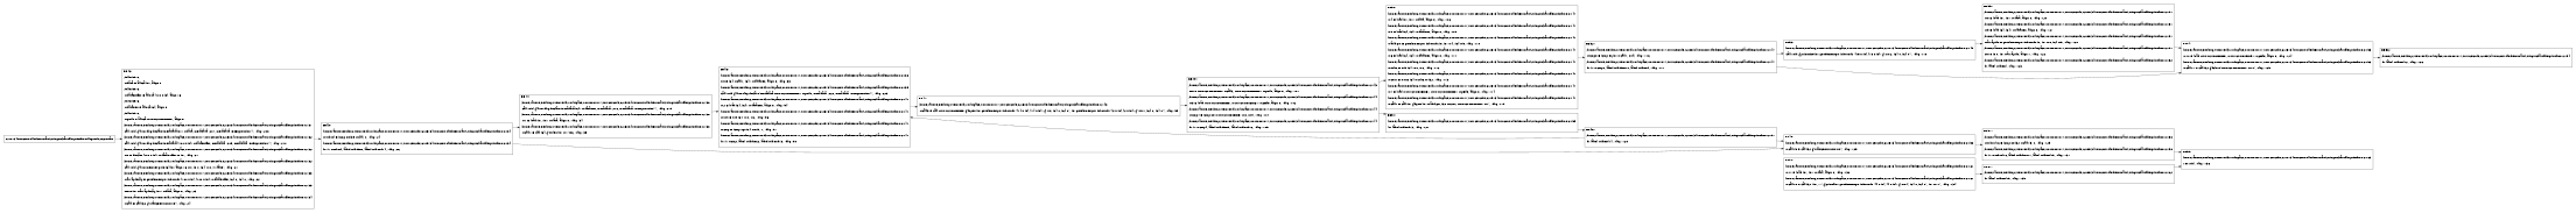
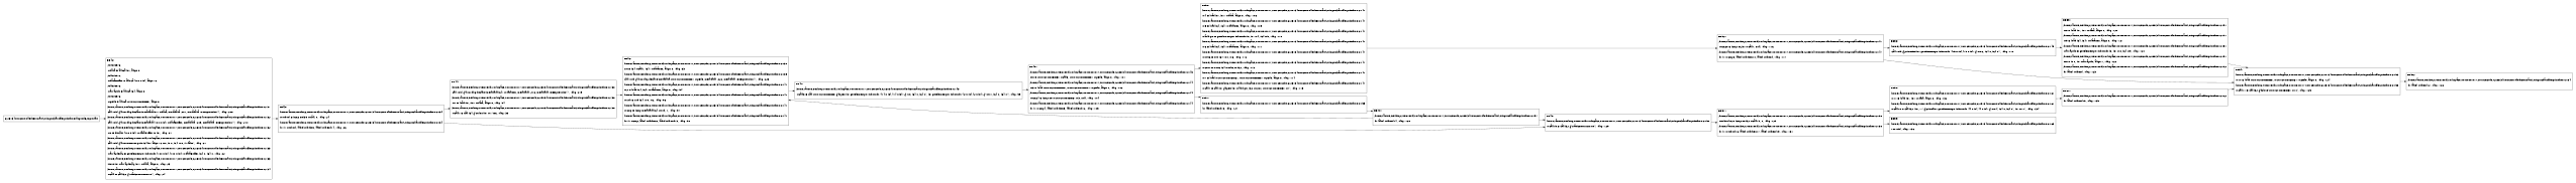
  digraph {
    rankdir=LR
    node [shape=record]
    n1 [label="{CWE134_Uncontrolled_Format_String__char_file_printf_08_ll_goodB2G2_start}"]
-   n2 [label="{BB42:\l\l/:94515976\l\n  %data = alloca i8*, align 8\l\n/:94515976\l\n  %dataBuffer = alloca [100 x i8], align 16\l\n/:94515976\l\n  %dataLen = alloca i64, align 8\l\n/:94515976\l\n  %pFile = alloca %struct._IO_FILE*, align 8\l\n/home/raoxue/Desktop/MemVerif/workspace/000_080_017/source_code/CWE134_Uncontrolled_Format_String__char_file_printf_08.c:131\l\n  call void @llvm.dbg.declare(metadata i8** %data, metadata !207, metadata !DIExpression()), !dbg !208\l\n/home/raoxue/Desktop/MemVerif/workspace/000_080_017/source_code/CWE134_Uncontrolled_Format_String__char_file_printf_08.c:132\l\n  call void @llvm.dbg.declare(metadata [100 x i8]* %dataBuffer, metadata !209, metadata !DIExpression()), !dbg !210\l\n/home/raoxue/Desktop/MemVerif/workspace/000_080_017/source_code/CWE134_Uncontrolled_Format_String__char_file_printf_08.c:132\l\n  %0 = bitcast [100 x i8]* %dataBuffer to i8*, !dbg !21\l\n/home/raoxue/Desktop/MemVerif/workspace/000_080_017/source_code/CWE134_Uncontrolled_Format_String__char_file_printf_08.c:132\l\n  call void @llvm.memset.p0i8.i64(i8* align 16 %0, i8 0, i64 100, i1 false), !dbg !21\l\n/home/raoxue/Desktop/MemVerif/workspace/000_080_017/source_code/CWE134_Uncontrolled_Format_String__char_file_printf_08.c:133\l\n  %arraydecay = getelementptr inbounds [100 x i8], [100 x i8]* %dataBuffer, i64 0, i64 0, !dbg !22\l\n/home/raoxue/Desktop/MemVerif/workspace/000_080_017/source_code/CWE134_Uncontrolled_Format_String__char_file_printf_08.c:133\l\n  store i8* %arraydecay, i8** %data, align 8, !dbg !23\l\n/home/raoxue/Desktop/MemVerif/workspace/000_080_017/source_code/CWE134_Uncontrolled_Format_String__char_file_printf_08.c:134\l\n  %call = call i32 @staticReturnsTrue(), !dbg !24\l\n}"]
+   n2 [label="{BB42:\l\l/:94515976\l\n  %data = alloca i8*, align 8\l\n/:94515976\l\n  %dataBuffer = alloca [100 x i8], align 16\l\n/:94515976\l\n  %arrayidx = alloca i64, align 8\l\n/:94515976\l\n  %pFile = alloca %struct._IO_FILE*, align 8\l\n/home/raoxue/Desktop/MemVerif/workspace/000_080_017/source_code/CWE134_Uncontrolled_Format_String__char_file_printf_08.c:131\l\n  call void @llvm.dbg.declare(metadata i8** %data, metadata !207, metadata !DIExpression()), !dbg !208\l\n/home/raoxue/Desktop/MemVerif/workspace/000_080_017/source_code/CWE134_Uncontrolled_Format_String__char_file_printf_08.c:132\l\n  call void @llvm.dbg.declare(metadata [100 x i8]* %dataBuffer, metadata !209, metadata !DIExpression()), !dbg !210\l\n/home/raoxue/Desktop/MemVerif/workspace/000_080_017/source_code/CWE134_Uncontrolled_Format_String__char_file_printf_08.c:132\l\n  %0 = bitcast [100 x i8]* %dataBuffer to i8*, !dbg !21\l\n/home/raoxue/Desktop/MemVerif/workspace/000_080_017/source_code/CWE134_Uncontrolled_Format_String__char_file_printf_08.c:132\l\n  call void @llvm.memset.p0i8.i64(i8* align 16 %0, i8 0, i64 100, i1 false), !dbg !21\l\n/home/raoxue/Desktop/MemVerif/workspace/000_080_017/source_code/CWE134_Uncontrolled_Format_String__char_file_printf_08.c:133\l\n  %arraydecay = getelementptr inbounds [100 x i8], [100 x i8]* %dataBuffer, i64 0, i64 0, !dbg !22\l\n/home/raoxue/Desktop/MemVerif/workspace/000_080_017/source_code/CWE134_Uncontrolled_Format_String__char_file_printf_08.c:133\l\n  store i8* %arraydecay, i8** %data, align 8, !dbg !23\l\n/home/raoxue/Desktop/MemVerif/workspace/000_080_017/source_code/CWE134_Uncontrolled_Format_String__char_file_printf_08.c:134\l\n  %call = call i32 @staticReturnsTrue(), !dbg !24\l\n}"]
    n3 [label="{BB43:\l\l/home/raoxue/Desktop/MemVerif/workspace/000_080_017/source_code/CWE134_Uncontrolled_Format_String__char_file_printf_08.c:134\l\n  %tobool = icmp ne i39 %call, 0, !dbg !24\l\n/home/raoxue/Desktop/MemVerif/workspace/000_080_017/source_code/CWE134_Uncontrolled_Format_String__char_file_printf_08.c:134\l\n  br i1 %tobool, label %if.then, label %if.end14, !dbg !26\l\n}"]
    n4 [label="{BB44:\l\l/home/raoxue/Desktop/MemVerif/workspace/000_080_017/source_code/CWE134_Uncontrolled_Format_String__char_file_printf_08.c:138\l\n  call void @llvm.dbg.declare(metadata i64* %dataLen, metadata !216, metadata !DIExpression()), !dbg !219\l\n/home/raoxue/Desktop/MemVerif/workspace/000_080_017/source_code/CWE134_Uncontrolled_Format_String__char_file_printf_08.c:138\l\n  %1 = load i8*, i8** %data, align 8, !dbg !34\l\n/home/raoxue/Desktop/MemVerif/workspace/000_080_017/source_code/CWE134_Uncontrolled_Format_String__char_file_printf_08.c:138\l\n  %call1 = call i64 @strlen(i8* %1) #6, !dbg !35\l\n}"]
    n5 [label="{BB45:\l\l/home/raoxue/Desktop/MemVerif/workspace/000_080_017/source_code/CWE134_Uncontrolled_Format_String__char_file_printf_08.c:158\l\n  %call15 = call i32 @staticReturnsTrue(), !dbg !129\l\n}"]
-   n6 [label="{BB46:\l\l/home/raoxue/Desktop/MemVerif/workspace/000_080_017/source_code/CWE134_Uncontrolled_Format_String__char_file_printf_08.c:138\l\n  store i64 %call1, i64* %dataLen, align 8, !dbg !33\l\n/home/raoxue/Desktop/MemVerif/workspace/000_080_017/source_code/CWE134_Uncontrolled_Format_String__char_file_printf_08.c:139\l\n  call void @llvm.dbg.declare(metadata %struct._IO_FILE** %pFile, metadata !222, metadata !DIExpression()), !dbg !223\l\n/home/raoxue/Desktop/MemVerif/workspace/000_080_017/source_code/CWE134_Uncontrolled_Format_String__char_file_printf_08.c:141\l\n  %2 = load i64, i64* %dataLen, align 8, !dbg !94\l\n/home/raoxue/Desktop/MemVerif/workspace/000_080_017/source_code/CWE134_Uncontrolled_Format_String__char_file_printf_08.c:141\l\n  %sub = sub i64 100, %2, !dbg !96\l\n/home/raoxue/Desktop/MemVerif/workspace/000_080_017/source_code/CWE134_Uncontrolled_Format_String__char_file_printf_08.c:141\l\n  %cmp = icmp ugt i64 %sub, 1, !dbg !97\l\n/home/raoxue/Desktop/MemVerif/workspace/000_080_017/source_code/CWE134_Uncontrolled_Format_String__char_file_printf_08.c:141\l\n  br i1 %cmp, label %if.then2, label %if.end13, !dbg !98\l\n}"]
+   n6 [label="{BB46:\l\l/home/raoxue/Desktop/MemVerif/workspace/000_080_017/source_code/CWE134_Uncontrolled_Format_String__char_file_printf_08.c:138\l\n  store i64 %call1, i64* %dataLen, align 8, !dbg !33\l\n/home/raoxue/Desktop/MemVerif/workspace/000_080_017/source_code/CWE134_Uncontrolled_Format_String__char_file_printf_08.c:139\l\n  call void @llvm.dbg.declare(metadata %struct._IO_FILE** %pFile, metadata !222, metadata !DIExpression()), !dbg !223\l\n/home/raoxue/Desktop/MemVerif/workspace/000_080_017/source_code/CWE134_Uncontrolled_Format_String__char_file_printf_08.c:141\l\n  %2 = load i64, i64* %dataLen, align 8, !dbg !94\l\n/home/raoxue/Desktop/MemVerif/workspace/000_080_017/source_code/CWE134_Uncontrolled_Format_String__char_file_printf_08.c:141\l\n  %sub = sub i64 100, %2, !dbg !96\l\n/home/raoxue/Desktop/MemVerif/workspace/000_080_017/source_code/CWE134_Uncontrolled_Format_String__char_file_printf_08.c:141\l\n  %cmp = icmp metadata i64 %sub, 1, !dbg !97\l\n/home/raoxue/Desktop/MemVerif/workspace/000_080_017/source_code/CWE134_Uncontrolled_Format_String__char_file_printf_08.c:141\l\n  br i1 %cmp, label %if.then2, label %if.end13, !dbg !98\l\n}"]
    n7 [label="{BB57:\l\l/home/raoxue/Desktop/MemVerif/workspace/000_080_017/source_code/CWE134_Uncontrolled_Format_String__char_file_printf_08.c:158\l\n  %tobool16 = icmp ne i32 %call15, 0, !dbg !129\l\n/home/raoxue/Desktop/MemVerif/workspace/000_080_017/source_code/CWE134_Uncontrolled_Format_String__char_file_printf_08.c:158\l\n  br i1 %tobool16, label %if.then17, label %if.end19, !dbg !131\l\n}"]
    n8 [label="{BB47:\l\l/home/raoxue/Desktop/MemVerif/workspace/000_080_017/source_code/CWE134_Uncontrolled_Format_String__char_file_printf_08.c:143\l\n  %call3 = call %struct._IO_FILE* @fopen(i8* getelementptr inbounds ([14 x i8], [14 x i8]* @.str, i64 0, i64 0), i8* getelementptr inbounds ([2 x i8], [2 x i8]* @.str.1, i64 0, i64 0)), !dbg !99\l\n}"]
    n9 [label="{BB58:\l\l/home/raoxue/Desktop/MemVerif/workspace/000_080_017/source_code/CWE134_Uncontrolled_Format_String__char_file_printf_08.c:161\l\n  %11 = load i8*, i8** %data, align 8, !dbg !132\l\n/home/raoxue/Desktop/MemVerif/workspace/000_080_017/source_code/CWE134_Uncontrolled_Format_String__char_file_printf_08.c:161\l\n  %call18 = call i32 (i8*, ...) @printf(i8* getelementptr inbounds ([4 x i8], [4 x i8]* @.str.4, i64 0, i64 0), i8* %11), !dbg !134\l\n}"]
    n10 [label="{BB59:\l\l/home/raoxue/Desktop/MemVerif/workspace/000_080_017/source_code/CWE134_Uncontrolled_Format_String__char_file_printf_08.c:163\l\n  ret void, !dbg !136\l\n}"]
    n11 [label="{BB49:\l\l/home/raoxue/Desktop/MemVerif/workspace/000_080_017/source_code/CWE134_Uncontrolled_Format_String__char_file_printf_08.c:143\l\n  store %struct._IO_FILE* %call3, %struct._IO_FILE** %pFile, align 8, !dbg !101\l\n/home/raoxue/Desktop/MemVerif/workspace/000_080_017/source_code/CWE134_Uncontrolled_Format_String__char_file_printf_08.c:144\l\n  %3 = load %struct._IO_FILE*, %struct._IO_FILE** %pFile, align 8, !dbg !102\l\n/home/raoxue/Desktop/MemVerif/workspace/000_080_017/source_code/CWE134_Uncontrolled_Format_String__char_file_printf_08.c:144\l\n  %cmp4 = icmp ne %struct._IO_FILE* %3, null, !dbg !104\l\n/home/raoxue/Desktop/MemVerif/workspace/000_080_017/source_code/CWE134_Uncontrolled_Format_String__char_file_printf_08.c:144\l\n  br i1 %cmp4, label %if.then5, label %if.end12, !dbg !105\l\n}"]
    n12 [label="{BB48:\l\l/home/raoxue/Desktop/MemVerif/workspace/000_080_017/source_code/CWE134_Uncontrolled_Format_String__char_file_printf_08.c:157\l\n  br label %if.end14, !dbg !128\l\n}"]
    n13 [label="{BB50:\l\l/home/raoxue/Desktop/MemVerif/workspace/000_080_017/source_code/CWE134_Uncontrolled_Format_String__char_file_printf_08.c:147\l\n  %4 = load i8*, i8** %data, align 8, !dbg !106\l\n/home/raoxue/Desktop/MemVerif/workspace/000_080_017/source_code/CWE134_Uncontrolled_Format_String__char_file_printf_08.c:147\l\n  %5 = load i64, i64* %dataLen, align 8, !dbg !109\l\n/home/raoxue/Desktop/MemVerif/workspace/000_080_017/source_code/CWE134_Uncontrolled_Format_String__char_file_printf_08.c:147\l\n  %add.ptr = getelementptr inbounds i8, i8* %4, i64 %5, !dbg !110\l\n/home/raoxue/Desktop/MemVerif/workspace/000_080_017/source_code/CWE134_Uncontrolled_Format_String__char_file_printf_08.c:147\l\n  %6 = load i64, i64* %dataLen, align 8, !dbg !111\l\n/home/raoxue/Desktop/MemVerif/workspace/000_080_017/source_code/CWE134_Uncontrolled_Format_String__char_file_printf_08.c:147\l\n  %sub6 = sub i64 100, %6, !dbg !112\l\n/home/raoxue/Desktop/MemVerif/workspace/000_080_017/source_code/CWE134_Uncontrolled_Format_String__char_file_printf_08.c:147\l\n  %conv = trunc i64 %sub6 to i32, !dbg !113\l\n/home/raoxue/Desktop/MemVerif/workspace/000_080_017/source_code/CWE134_Uncontrolled_Format_String__char_file_printf_08.c:147\l\n  %7 = load %struct._IO_FILE*, %struct._IO_FILE** %pFile, align 8, !dbg !114\l\n/home/raoxue/Desktop/MemVerif/workspace/000_080_017/source_code/CWE134_Uncontrolled_Format_String__char_file_printf_08.c:147\l\n  %call7 = call i8* @fgets(i8* %add.ptr, i32 %conv, %struct._IO_FILE* %7), !dbg !115\l\n}"]
    n14 [label="{BB51:\l\l/home/raoxue/Desktop/MemVerif/workspace/000_080_017/source_code/CWE134_Uncontrolled_Format_String__char_file_printf_08.c:155\l\n  br label %if.end13, !dbg !127\l\n}"]
    n15 [label="{BB52:\l\l/home/raoxue/Desktop/MemVerif/workspace/000_080_017/source_code/CWE134_Uncontrolled_Format_String__char_file_printf_08.c:147\l\n  %cmp8 = icmp eq i8* %call7, null, !dbg !116\l\n/home/raoxue/Desktop/MemVerif/workspace/000_080_017/source_code/CWE134_Uncontrolled_Format_String__char_file_printf_08.c:147\l\n  br i1 %cmp8, label %if.then10, label %if.end, !dbg !117\l\n}"]
    n16 [label="{BB53:\l\l/home/raoxue/Desktop/MemVerif/workspace/000_080_017/source_code/CWE134_Uncontrolled_Format_String__char_file_printf_08.c:149\l\n  call void @printLine(i8* getelementptr inbounds ([15 x i8], [15 x i8]* @.str.2, i64 0, i64 0)), !dbg !118\l\n}"]
    n17 [label="{BB54:\l\l/home/raoxue/Desktop/MemVerif/workspace/000_080_017/source_code/CWE134_Uncontrolled_Format_String__char_file_printf_08.c:153\l\n  %10 = load %struct._IO_FILE*, %struct._IO_FILE** %pFile, align 8, !dbg !124\l\n/home/raoxue/Desktop/MemVerif/workspace/000_080_017/source_code/CWE134_Uncontrolled_Format_String__char_file_printf_08.c:153\l\n  %call11 = call i32 @fclose(%struct._IO_FILE* %10), !dbg !125\l\n}"]
    n18 [label="{BB55:\l\l/home/raoxue/Desktop/MemVerif/workspace/000_080_017/source_code/CWE134_Uncontrolled_Format_String__char_file_printf_08.c:151\l\n  %8 = load i8*, i8** %data, align 8, !dbg !120\l\n/home/raoxue/Desktop/MemVerif/workspace/000_080_017/source_code/CWE134_Uncontrolled_Format_String__char_file_printf_08.c:151\l\n  %9 = load i64, i64* %dataLen, align 8, !dbg !121\l\n/home/raoxue/Desktop/MemVerif/workspace/000_080_017/source_code/CWE134_Uncontrolled_Format_String__char_file_printf_08.c:151\l\n  %arrayidx = getelementptr inbounds i8, i8* %8, i64 %9, !dbg !120\l\n/home/raoxue/Desktop/MemVerif/workspace/000_080_017/source_code/CWE134_Uncontrolled_Format_String__char_file_printf_08.c:151\l\n  store i8 0, i8* %arrayidx, align 1, !dbg !122\l\n/home/raoxue/Desktop/MemVerif/workspace/000_080_017/source_code/CWE134_Uncontrolled_Format_String__char_file_printf_08.c:152\l\n  br label %if.end, !dbg !123\l\n}"]
    n19 [label="{BB56:\l\l/home/raoxue/Desktop/MemVerif/workspace/000_080_017/source_code/CWE134_Uncontrolled_Format_String__char_file_printf_08.c:154\l\n  br label %if.end12, !dbg !126\l\n}"]
    n20 [label="{BB60:\l\l/home/raoxue/Desktop/MemVerif/workspace/000_080_017/source_code/CWE134_Uncontrolled_Format_String__char_file_printf_08.c:162\l\n  br label %if.end19, !dbg !135\l\n}"]
    n1 -> n2
    n2 -> n3
    n3 -> n4
    n3 -> n5
    n4 -> n6
    n5 -> n7
    n6 -> n8
+   n7 -> n9
    n7 -> n10
    n8 -> n11
    n9 -> n20
    n11 -> n13
    n11 -> n14
    n12 -> n5
    n12 -> n6
    n13 -> n15
    n14 -> n12
    n15 -> n16
    n15 -> n17
    n16 -> n18
    n17 -> n19
    n18 -> n17
-   n20 -> n10
+   n20 -> n17
  }
